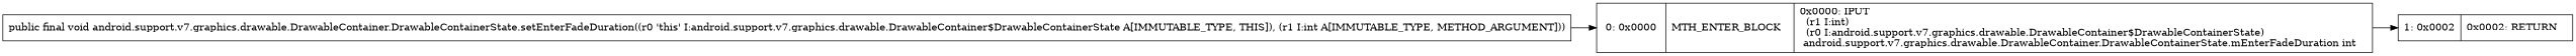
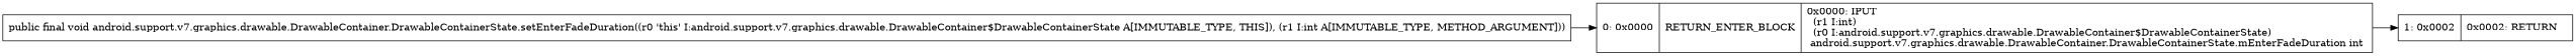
  digraph {
    rankdir=LR
    node [shape=record]
-   n1 [label="{0\:\ 0x0000|MTH_ENTER_BLOCK\l|0x0000: IPUT  \l  (r1 I:int)\l  (r0 I:android.support.v7.graphics.drawable.DrawableContainer$DrawableContainerState)\l android.support.v7.graphics.drawable.DrawableContainer.DrawableContainerState.mEnterFadeDuration int \l}"]
+   n1 [label="{0\:\ 0x0000|RETURN_ENTER_BLOCK\l|0x0000: IPUT  \l  (r1 I:int)\l  (r0 I:android.support.v7.graphics.drawable.DrawableContainer$DrawableContainerState)\l android.support.v7.graphics.drawable.DrawableContainer.DrawableContainerState.mEnterFadeDuration int \l}"]
    n2 [label="{1\:\ 0x0002|0x0002: RETURN   \l}"]
    n3 [label="{public final void android.support.v7.graphics.drawable.DrawableContainer.DrawableContainerState.setEnterFadeDuration((r0 'this' I:android.support.v7.graphics.drawable.DrawableContainer$DrawableContainerState A[IMMUTABLE_TYPE, THIS]), (r1 I:int A[IMMUTABLE_TYPE, METHOD_ARGUMENT])) }"]
    n1 -> n2
    n3 -> n1
  }
